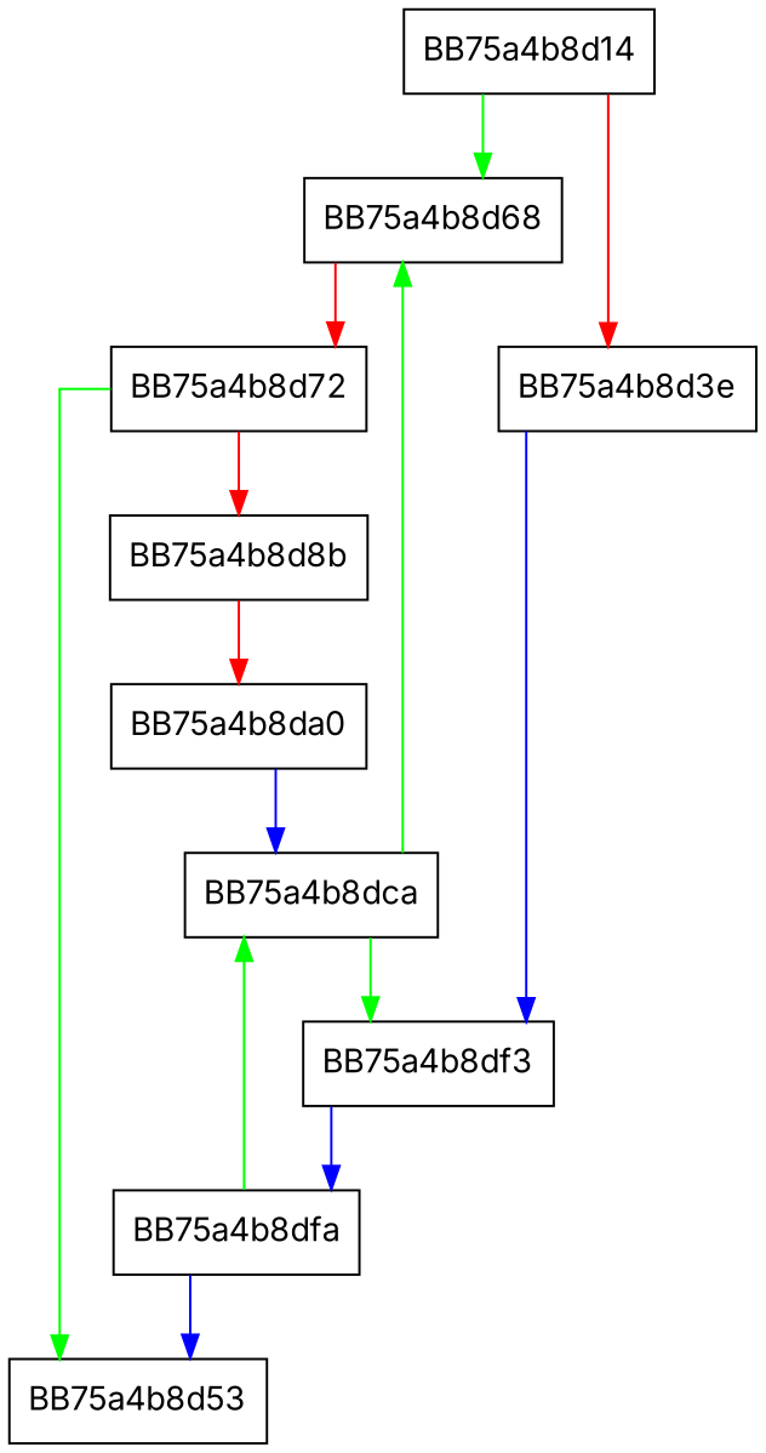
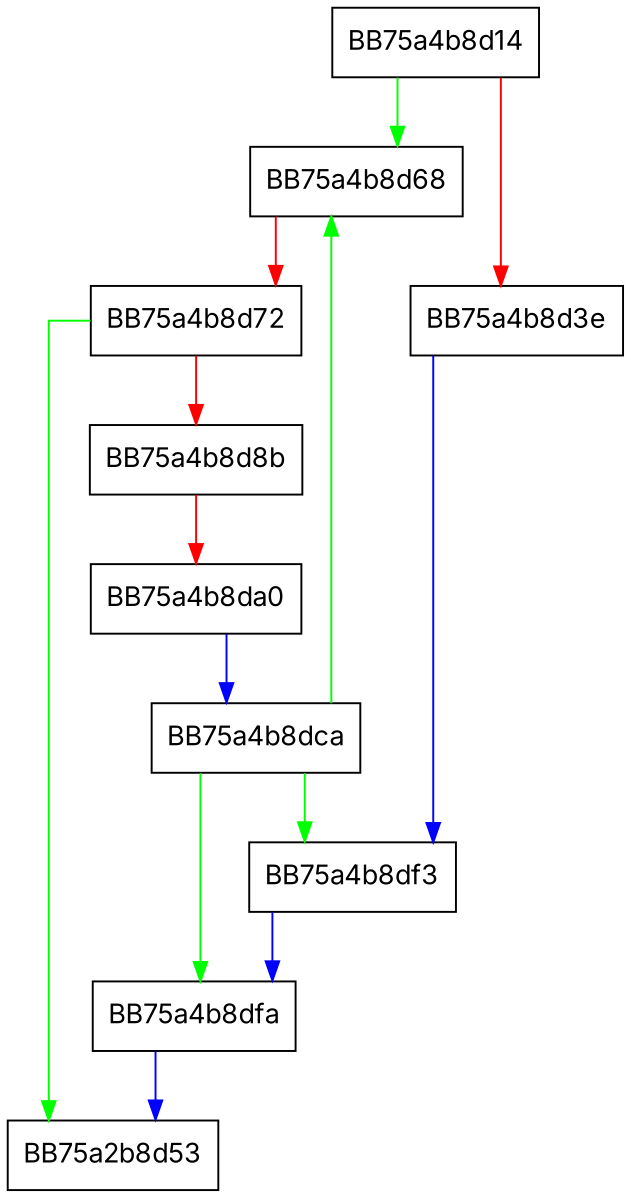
  digraph {
    fontname=Inter
    splines=ortho
    node [fontname=Inter shape=box]
    edge [color=green fontname=Inter]
    BB75a4b8d14
    BB75a4b8d68
    BB75a4b8d3e
    BB75a4b8d72
    BB75a4b8df3
    BB75a4b8dca
    BB75a4b8dfa
-   BB75a4b8d53
+   BB75a4b8d53 [label=BB75a2b8d53]
    BB75a4b8d8b
    BB75a4b8da0
    BB75a4b8d14 -> BB75a4b8d68
    BB75a4b8d14 -> BB75a4b8d3e [color=red]
    BB75a4b8d68 -> BB75a4b8d72 [color=red]
    BB75a4b8d3e -> BB75a4b8df3 [color=blue]
    BB75a4b8d72 -> BB75a4b8d53
    BB75a4b8d72 -> BB75a4b8d8b [color=red]
    BB75a4b8df3 -> BB75a4b8dfa [color=blue]
    BB75a4b8dca -> BB75a4b8d68
    BB75a4b8dca -> BB75a4b8df3
-   BB75a4b8dfa -> BB75a4b8dca
+   BB75a4b8dca -> BB75a4b8dfa
    BB75a4b8dfa -> BB75a4b8d53 [color=blue]
    BB75a4b8d8b -> BB75a4b8da0 [color=red]
    BB75a4b8da0 -> BB75a4b8dca [color=blue]
  }
